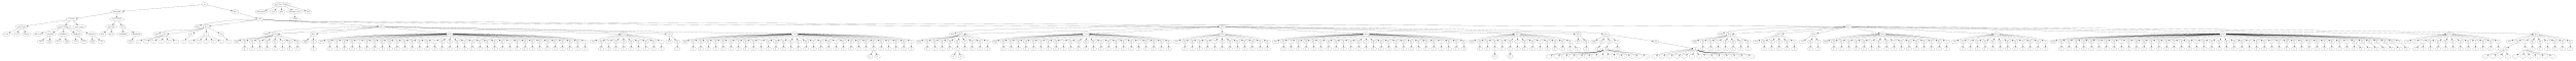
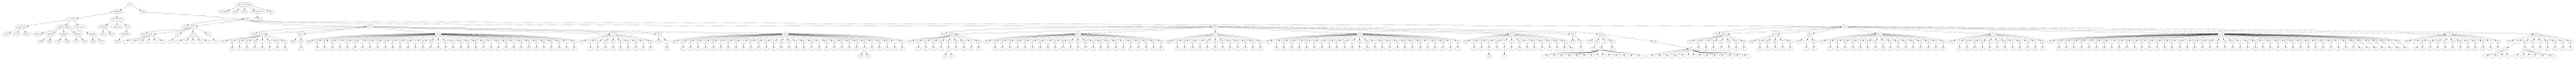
  digraph {
    fontname="Courier Prime"
    node [fontname="Courier Prime"]
    edge [fontname="Courier Prime"]
    n1 [label=TEI]
    n2 [label=teiHeader]
    n3 [label=text]
    n4 [label=fileDesc]
    n5 [label=profileDesc]
    n6 [label=body]
    n7 [label=titleStmt]
    n8 [label=editionStmt]
    n9 [label=sourceDesc]
    n10 [label=creation]
    n11 [label=langUsage]
    n12 [label=div]
    n13 [label=title]
    n14 [label=title]
    n15 [label=author]
    n16 [label=edition]
    n17 [label=respStmt]
    n18 [label=respStmt]
    n19 [label=respStmt]
    n20 [label=respStmt]
    n21 [label=publicationStmt]
    n22 [label=publisher]
    n23 [label=date]
    n24 [label=date]
    n25 [label=availability]
    n26 [label=idno]
    n27 [label=name]
    n28 [label=resp]
    n29 [label=name]
    n30 [label=resp]
    n31 [label=name]
    n32 [label=resp]
    n33 [label=name]
    n34 [label=resp]
    n35 [label=licence]
    n36 [label=date]
    n37 [label=date]
    n38 [label=keywords]
    n39 [label=term]
    n40 [label=head]
    n41 [label=div1]
    n42 [label=div1]
    n43 [label=div1]
    n44 [label=div1]
    n45 [label=head]
    n46 [label=sp]
    n47 [label=sp]
    n48 [label=sp]
    n49 [label=sp]
    n50 [label=head]
    n51 [label=div2]
    n52 [label=div2]
    n53 [label=div2]
    n54 [label=div2]
    n55 [label=div2]
    n56 [label=div2]
    n57 [label=head]
    n58 [label=div2]
    n59 [label=div2]
    n60 [label=div2]
    n61 [label=div2]
    n62 [label=div2]
    n63 [label=div2]
    n64 [label=div2]
    n65 [label=head]
    n66 [label=div2]
    n67 [label=div2]
    n68 [label=div2]
    n69 [label=div2]
    n70 [label=div2]
    n71 [label=div2]
    n72 [label=div2]
    n73 [label=div2]
    n74 [label=l]
    n75 [label=l]
    n76 [label=l]
    n77 [label=l]
    n78 [label=l]
    n79 [label=l]
    n80 [label=l]
    n81 [label=l]
    n82 [label=l]
    n83 [label=l]
    n84 [label=l]
    n85 [label=l]
    n86 [label=l]
    n87 [label=head]
    n88 [label=sp]
    n89 [label=sp]
    n90 [label=sp]
    n91 [label=sp]
    n92 [label=sp]
    n93 [label=sp]
    n94 [label=sp]
    n95 [label=sp]
    n96 [label=head]
    n97 [label=sp]
    n98 [label=head]
    n99 [label=sp]
    n100 [label=sp]
    n101 [label=sp]
    n102 [label=sp]
    n103 [label=sp]
    n104 [label=sp]
    n105 [label=sp]
    n106 [label=sp]
    n107 [label=sp]
    n108 [label=sp]
    n109 [label=sp]
    n110 [label=sp]
    n111 [label=sp]
    n112 [label=sp]
    n113 [label=sp]
    n114 [label=sp]
    n115 [label=sp]
    n116 [label=sp]
    n117 [label=sp]
    n118 [label=sp]
    n119 [label=sp]
    n120 [label=sp]
    n121 [label=sp]
    n122 [label=sp]
    n123 [label=sp]
    n124 [label=sp]
    n125 [label=sp]
    n126 [label=sp]
    n127 [label=sp]
    n128 [label=sp]
    n129 [label=sp]
    n130 [label=sp]
    n131 [label=sp]
    n132 [label=sp]
    n133 [label=sp]
    n134 [label=head]
    n135 [label=sp]
    n136 [label=sp]
    n137 [label=sp]
    n138 [label=sp]
    n139 [label=sp]
    n140 [label=sp]
    n141 [label=sp]
    n142 [label=sp]
    n143 [label=sp]
    n144 [label=head]
    n145 [label=sp]
    n146 [label=head]
    n147 [label=sp]
    n148 [label=sp]
    n149 [label=sp]
    n150 [label=sp]
    n151 [label=sp]
    n152 [label=sp]
    n153 [label=sp]
    n154 [label=sp]
    n155 [label=sp]
    n156 [label=sp]
    n157 [label=sp]
    n158 [label=sp]
    n159 [label=sp]
    n160 [label=sp]
    n161 [label=sp]
    n162 [label=sp]
    n163 [label=sp]
    n164 [label=sp]
    n165 [label=sp]
    n166 [label=sp]
    n167 [label=sp]
    n168 [label=sp]
    n169 [label=sp]
    n170 [label=sp]
    n171 [label=sp]
    n172 [label=sp]
    n173 [label=sp]
    n174 [label=sp]
    n175 [label=sp]
    n176 [label=sp]
    n177 [label=p]
    n178 [label=p]
    n179 [label=p]
    n180 [label=p]
    n181 [label=p]
    n182 [label=p]
    n183 [label=p]
    n184 [label=p]
    n185 [label=p]
    n186 [label=p]
    n187 [label=p]
    n188 [label=p]
    n189 [label=p]
    n190 [label=p]
    n191 [label=p]
    n192 [label=p]
    n193 [label=p]
    n194 [label=p]
    n195 [label=p]
    n196 [label=p]
    n197 [label=p]
    n198 [label=p]
    n199 [label=p]
    n200 [label=p]
    n201 [label=p]
    n202 [label=p]
    n203 [label=p]
    n204 [label=p]
    n205 [label=p]
    n206 [label=p]
    n207 [label=p]
    n208 [label=p]
    n209 [label=p]
    n210 [label=p]
    n211 [label=p]
    n212 [label=p]
    n213 [label=p]
    n214 [label=p]
    n215 [label=p]
    n216 [label=p]
    n217 [label=p]
    n218 [label=p]
    n219 [label=p]
    n220 [label=p]
    n221 [label=p]
    n222 [label=p]
    n223 [label=p]
    n224 [label=p]
    n225 [label=p]
    n226 [label=p]
    n227 [label=p]
    n228 [label=p]
    n229 [label=p]
    n230 [label=p]
    n231 [label=p]
    n232 [label=p]
    n233 [label=p]
    n234 [label=p]
    n235 [label=p]
    n236 [label=p]
    n237 [label=p]
    n238 [label=p]
    n239 [label=p]
    n240 [label=p]
    n241 [label=p]
    n242 [label=p]
    n243 [label=p]
    n244 [label=p]
    n245 [label=p]
    n246 [label=p]
    n247 [label=p]
    n248 [label=p]
    n249 [label=p]
    n250 [label=p]
    n251 [label=p]
    n252 [label=p]
    n253 [label=p]
    n254 [label=p]
    n255 [label=p]
    n256 [label=p]
    n257 [label=p]
    n258 [label=p]
    n259 [label=p]
    n260 [label=p]
    n261 [label=hi]
    n262 [label=hi]
    n263 [label=head]
    n264 [label=sp]
    n265 [label=sp]
    n266 [label=sp]
    n267 [label=sp]
    n268 [label=sp]
    n269 [label=sp]
    n270 [label=sp]
    n271 [label=sp]
    n272 [label=sp]
    n273 [label=head]
    n274 [label=sp]
    n275 [label=sp]
    n276 [label=sp]
    n277 [label=sp]
    n278 [label=sp]
    n279 [label=sp]
    n280 [label=sp]
    n281 [label=sp]
    n282 [label=sp]
    n283 [label=sp]
    n284 [label=sp]
    n285 [label=sp]
    n286 [label=sp]
    n287 [label=sp]
    n288 [label=sp]
    n289 [label=sp]
    n290 [label=sp]
    n291 [label=sp]
    n292 [label=sp]
    n293 [label=sp]
    n294 [label=sp]
    n295 [label=sp]
    n296 [label=sp]
    n297 [label=head]
    n298 [label=sp]
    n299 [label=sp]
    n300 [label=sp]
    n301 [label=sp]
    n302 [label=sp]
    n303 [label=sp]
    n304 [label=sp]
    n305 [label=sp]
    n306 [label=sp]
    n307 [label=sp]
    n308 [label=sp]
    n309 [label=sp]
    n310 [label=head]
    n311 [label=sp]
    n312 [label=sp]
    n313 [label=sp]
    n314 [label=sp]
    n315 [label=sp]
    n316 [label=sp]
    n317 [label=sp]
    n318 [label=sp]
    n319 [label=sp]
    n320 [label=sp]
    n321 [label=sp]
    n322 [label=sp]
    n323 [label=sp]
    n324 [label=sp]
    n325 [label=sp]
    n326 [label=sp]
    n327 [label=sp]
    n328 [label=sp]
    n329 [label=sp]
    n330 [label=sp]
    n331 [label=sp]
    n332 [label=sp]
    n333 [label=sp]
    n334 [label=sp]
    n335 [label=sp]
    n336 [label=head]
    n337 [label=sp]
    n338 [label=sp]
    n339 [label=sp]
    n340 [label=sp]
    n341 [label=sp]
    n342 [label=sp]
    n343 [label=sp]
    n344 [label=sp]
    n345 [label=sp]
    n346 [label=sp]
    n347 [label=sp]
    n348 [label=sp]
    n349 [label=sp]
    n350 [label=head]
    n351 [label=sp]
    n352 [label=head]
    n353 [label=sp]
    n354 [label=sp]
    n355 [label=sp]
    n356 [label=sp]
    n357 [label=p]
    n358 [label=p]
    n359 [label=p]
    n360 [label=p]
    n361 [label=p]
    n362 [label=p]
    n363 [label=p]
    n364 [label=p]
    n365 [label=p]
    n366 [label=hi]
    n367 [label=hi]
    n368 [label=p]
    n369 [label=p]
    n370 [label=p]
    n371 [label=p]
    n372 [label=p]
    n373 [label=p]
    n374 [label=p]
    n375 [label=p]
    n376 [label=p]
    n377 [label=p]
    n378 [label=p]
    n379 [label=p]
    n380 [label=p]
    n381 [label=p]
    n382 [label=p]
    n383 [label=p]
    n384 [label=p]
    n385 [label=p]
    n386 [label=p]
    n387 [label=p]
    n388 [label=p]
    n389 [label=p]
    n390 [label=p]
    n391 [label=p]
    n392 [label=p]
    n393 [label=p]
    n394 [label=p]
    n395 [label=p]
    n396 [label=p]
    n397 [label=p]
    n398 [label=p]
    n399 [label=p]
    n400 [label=p]
    n401 [label=p]
    n402 [label=p]
    n403 [label=p]
    n404 [label=p]
    n405 [label=p]
    n406 [label=p]
    n407 [label=p]
    n408 [label=p]
    n409 [label=p]
    n410 [label=p]
    n411 [label=p]
    n412 [label=p]
    n413 [label=p]
    n414 [label=p]
    n415 [label=p]
    n416 [label=p]
    n417 [label=p]
    n418 [label=p]
    n419 [label=p]
    n420 [label=p]
    n421 [label=p]
    n422 [label=p]
    n423 [label=p]
    n424 [label=p]
    n425 [label=p]
    n426 [label=p]
    n427 [label=p]
    n428 [label=p]
    n429 [label=p]
    n430 [label=p]
    n431 [label=p]
    n432 [label=p]
    n433 [label=p]
    n434 [label=p]
    n435 [label=p]
    n436 [label=p]
    n437 [label=p]
    n438 [label=p]
    n439 [label=p]
    n440 [label=p]
    n441 [label=p]
    n442 [label=hi]
    n443 [label=hi]
    n444 [label=p]
    n445 [label=p]
    n446 [label=lg]
    n447 [label=p]
    n448 [label=lg]
    n449 [label=l]
    n450 [label=l]
    n451 [label=l]
    n452 [label=l]
    n453 [label=l]
    n454 [label=l]
    n455 [label=l]
    n456 [label=l]
    n457 [label=l]
    n458 [label=l]
    n459 [label=l]
    n460 [label=l]
    n461 [label=l]
    n462 [label=l]
    n463 [label=l]
    n464 [label=l]
    n465 [label=l]
    n466 [label=l]
    n467 [label=l]
    n468 [label=l]
    n469 [label=l]
    n470 [label=l]
    n471 [label=l]
    n472 [label=l]
    n473 [label=l]
    n474 [label=l]
    n475 [label=l]
    n476 [label=l]
    n477 [label=head]
    n478 [label=sp]
    n479 [label=sp]
    n480 [label=sp]
    n481 [label=sp]
    n482 [label=sp]
    n483 [label=sp]
    n484 [label=sp]
    n485 [label=head]
    n486 [label=sp]
    n487 [label=sp]
    n488 [label=sp]
    n489 [label=sp]
    n490 [label=sp]
    n491 [label=head]
    n492 [label=sp]
    n493 [label=sp]
    n494 [label=head]
    n495 [label=sp]
    n496 [label=sp]
    n497 [label=sp]
    n498 [label=sp]
    n499 [label=sp]
    n500 [label=sp]
    n501 [label=sp]
    n502 [label=sp]
    n503 [label=sp]
    n504 [label=sp]
    n505 [label=sp]
    n506 [label=sp]
    n507 [label=sp]
    n508 [label=sp]
    n509 [label=sp]
    n510 [label=sp]
    n511 [label=head]
    n512 [label=sp]
    n513 [label=sp]
    n514 [label=sp]
    n515 [label=sp]
    n516 [label=sp]
    n517 [label=sp]
    n518 [label=sp]
    n519 [label=sp]
    n520 [label=sp]
    n521 [label=sp]
    n522 [label=sp]
    n523 [label=sp]
    n524 [label=head]
    n525 [label=sp]
    n526 [label=sp]
    n527 [label=sp]
    n528 [label=sp]
    n529 [label=sp]
    n530 [label=sp]
    n531 [label=sp]
    n532 [label=sp]
    n533 [label=sp]
    n534 [label=sp]
    n535 [label=sp]
    n536 [label=sp]
    n537 [label=sp]
    n538 [label=sp]
    n539 [label=sp]
    n540 [label=sp]
    n541 [label=sp]
    n542 [label=sp]
    n543 [label=sp]
    n544 [label=sp]
    n545 [label=sp]
    n546 [label=sp]
    n547 [label=sp]
    n548 [label=sp]
    n549 [label=sp]
    n550 [label=sp]
    n551 [label=sp]
    n552 [label=sp]
    n553 [label=sp]
    n554 [label=sp]
    n555 [label=sp]
    n556 [label=sp]
    n557 [label=sp]
    n558 [label=sp]
    n559 [label=sp]
    n560 [label=sp]
    n561 [label=sp]
    n562 [label=sp]
    n563 [label=sp]
    n564 [label=sp]
    n565 [label=sp]
    n566 [label=sp]
    n567 [label=sp]
    n568 [label=sp]
    n569 [label=sp]
    n570 [label=sp]
    n571 [label=head]
    n572 [label=p]
    n573 [label=sp]
    n574 [label=sp]
    n575 [label=sp]
    n576 [label=sp]
    n577 [label=sp]
    n578 [label=sp]
    n579 [label=sp]
    n580 [label=sp]
    n581 [label=sp]
    n582 [label=sp]
    n583 [label=sp]
    n584 [label=head]
    n585 [label=sp]
    n586 [label=sp]
    n587 [label=sp]
    n588 [label=sp]
    n589 [label=sp]
    n590 [label=sp]
    n591 [label=sp]
    n592 [label=sp]
    n593 [label=p]
    n594 [label=p]
    n595 [label=p]
    n596 [label=p]
    n597 [label=p]
    n598 [label=p]
    n599 [label=p]
    n600 [label=p]
    n601 [label=p]
    n602 [label=p]
    n603 [label=p]
    n604 [label=p]
    n605 [label=p]
    n606 [label=p]
    n607 [label=p]
    n608 [label=p]
    n609 [label=p]
    n610 [label=p]
    n611 [label=p]
    n612 [label=p]
    n613 [label=p]
    n614 [label=p]
    n615 [label=p]
    n616 [label=p]
    n617 [label=p]
    n618 [label=p]
    n619 [label=p]
    n620 [label=p]
    n621 [label=p]
    n622 [label=p]
    n623 [label=p]
    n624 [label=p]
    n625 [label=p]
    n626 [label=p]
    n627 [label=p]
    n628 [label=p]
    n629 [label=p]
    n630 [label=p]
    n631 [label=p]
    n632 [label=p]
    n633 [label=p]
    n634 [label=p]
    n635 [label=p]
    n636 [label=p]
    n637 [label=p]
    n638 [label=p]
    n639 [label=p]
    n640 [label=p]
    n641 [label=p]
    n642 [label=p]
    n643 [label=p]
    n644 [label=p]
    n645 [label=p]
    n646 [label=p]
    n647 [label=p]
    n648 [label=p]
    n649 [label=p]
    n650 [label=p]
    n651 [label=p]
    n652 [label=p]
    n653 [label=p]
    n654 [label=p]
    n655 [label=p]
    n656 [label=p]
    n657 [label=p]
    n658 [label=p]
    n659 [label=p]
    n660 [label=p]
    n661 [label=p]
    n662 [label=p]
    n663 [label=p]
    n664 [label=p]
    n665 [label=p]
    n666 [label=p]
    n667 [label=p]
    n668 [label=p]
    n669 [label=p]
    n670 [label=p]
    n671 [label=p]
    n672 [label=p]
    n673 [label=p]
    n674 [label=p]
    n675 [label=p]
    n676 [label=p]
    n677 [label=p]
    n678 [label=p]
    n679 [label=p]
    n680 [label=p]
    n681 [label=p]
    n682 [label=p]
    n683 [label=p]
    n684 [label=p]
    n685 [label=p]
    n686 [label=p]
    n687 [label=p]
    n688 [label=p]
    n689 [label=p]
    n690 [label=p]
    n691 [label=p]
    n692 [label=p]
    n693 [label=p]
    n694 [label=lg]
    n695 [label=lg]
    n696 [label=l]
    n697 [label=p]
    n698 [label=p]
    n699 [label=p]
    n700 [label=p]
    n701 [label=p]
    n702 [label=l]
    n703 [label=l]
    n704 [label=l]
    n705 [label=l]
    n706 [label=l]
    n707 [label=l]
    n708 [label=l]
    n709 [label=l]
    n710 [label=l]
    n711 [label=l]
    n1 -> n2
    n1 -> n3
    n2 -> n4
    n2 -> n5
    n3 -> n6
    n4 -> n7
    n4 -> n8
    n4 -> n9
    n5 -> n10
-   n12 -> n11
+   n5 -> n11
    n5 -> n12
    n6 -> n40
    n6 -> n41
    n6 -> n42
    n6 -> n43
    n6 -> n44
    n7 -> n13
    n7 -> n14
    n7 -> n15
    n8 -> n16
    n8 -> n17
    n8 -> n18
    n8 -> n19
    n8 -> n20
    n10 -> n36
    n10 -> n37
    n12 -> n38
    n17 -> n27
    n17 -> n28
    n18 -> n29
    n18 -> n30
    n19 -> n31
    n19 -> n32
    n20 -> n33
    n20 -> n34
    n21 -> n22
    n21 -> n23
    n21 -> n24
    n21 -> n25
    n21 -> n26
    n25 -> n35
    n38 -> n39
    n41 -> n45
    n41 -> n46
    n41 -> n47
    n41 -> n48
    n41 -> n49
    n42 -> n50
    n42 -> n51
    n42 -> n52
    n42 -> n53
    n42 -> n54
    n42 -> n55
    n42 -> n56
    n43 -> n57
    n43 -> n58
    n43 -> n59
    n43 -> n60
    n43 -> n61
    n43 -> n62
    n43 -> n63
    n43 -> n64
    n44 -> n65
    n44 -> n66
    n44 -> n67
    n44 -> n68
    n44 -> n69
    n44 -> n70
    n44 -> n71
    n44 -> n72
    n44 -> n73
    n46 -> n74
    n46 -> n75
    n46 -> n76
    n46 -> n77
    n46 -> n78
    n46 -> n79
    n47 -> n80
    n48 -> n81
    n48 -> n82
    n48 -> n83
    n48 -> n84
    n48 -> n85
    n49 -> n86
    n51 -> n87
    n51 -> n88
    n51 -> n89
    n51 -> n90
    n51 -> n91
    n51 -> n92
    n51 -> n93
    n51 -> n94
    n51 -> n95
    n52 -> n96
    n52 -> n97
    n53 -> n98
    n53 -> n99
    n53 -> n100
    n53 -> n101
    n53 -> n102
    n53 -> n103
    n53 -> n104
    n53 -> n105
    n53 -> n106
    n53 -> n107
    n53 -> n108
    n53 -> n109
    n53 -> n110
    n53 -> n111
    n53 -> n112
    n53 -> n113
    n53 -> n114
    n53 -> n115
    n53 -> n116
    n53 -> n117
    n53 -> n118
    n53 -> n119
    n53 -> n120
    n53 -> n121
    n53 -> n122
    n53 -> n123
    n53 -> n124
    n53 -> n125
    n53 -> n126
    n53 -> n127
    n53 -> n128
    n53 -> n129
    n53 -> n130
    n53 -> n131
    n53 -> n132
    n53 -> n133
    n54 -> n134
    n54 -> n135
    n54 -> n136
    n54 -> n137
    n54 -> n138
    n54 -> n139
    n54 -> n140
    n54 -> n141
    n54 -> n142
    n54 -> n143
    n55 -> n144
    n55 -> n145
    n56 -> n146
    n56 -> n147
    n56 -> n148
    n56 -> n149
    n56 -> n150
    n56 -> n151
    n56 -> n152
    n56 -> n153
    n56 -> n154
    n56 -> n155
    n56 -> n156
    n56 -> n157
    n56 -> n158
    n56 -> n159
    n56 -> n160
    n56 -> n161
    n56 -> n162
    n56 -> n163
    n56 -> n164
    n56 -> n165
    n56 -> n166
    n56 -> n167
    n56 -> n168
    n56 -> n169
    n56 -> n170
    n56 -> n171
    n56 -> n172
    n56 -> n173
    n56 -> n174
    n56 -> n175
    n56 -> n176
    n58 -> n263
    n58 -> n264
    n58 -> n265
    n58 -> n266
    n58 -> n267
    n58 -> n268
    n58 -> n269
    n58 -> n270
    n58 -> n271
    n58 -> n272
    n59 -> n273
    n59 -> n274
    n59 -> n275
    n59 -> n276
    n59 -> n277
    n59 -> n278
    n59 -> n279
    n59 -> n280
    n59 -> n281
    n59 -> n282
    n59 -> n283
    n59 -> n284
    n59 -> n285
    n59 -> n286
    n59 -> n287
    n59 -> n288
    n59 -> n289
    n59 -> n290
    n59 -> n291
    n59 -> n292
    n59 -> n293
    n59 -> n294
    n59 -> n295
    n59 -> n296
    n60 -> n297
    n60 -> n298
    n60 -> n299
    n60 -> n300
    n60 -> n301
    n60 -> n302
    n60 -> n303
    n60 -> n304
    n60 -> n305
    n60 -> n306
    n60 -> n307
    n60 -> n308
    n60 -> n309
    n61 -> n310
    n61 -> n311
    n61 -> n312
    n61 -> n313
    n61 -> n314
    n61 -> n315
    n61 -> n316
    n61 -> n317
    n61 -> n318
    n61 -> n319
    n61 -> n320
    n61 -> n321
    n61 -> n322
    n61 -> n323
    n61 -> n324
    n61 -> n325
    n61 -> n326
    n61 -> n327
    n61 -> n328
    n61 -> n329
    n61 -> n330
    n61 -> n331
    n61 -> n332
    n61 -> n333
    n61 -> n334
    n61 -> n335
    n62 -> n336
    n62 -> n337
    n62 -> n338
    n62 -> n339
    n62 -> n340
    n62 -> n341
    n62 -> n342
    n62 -> n343
    n62 -> n344
    n62 -> n345
    n62 -> n346
    n62 -> n347
    n62 -> n348
    n62 -> n349
    n63 -> n350
    n63 -> n351
    n64 -> n352
    n64 -> n353
    n64 -> n354
    n64 -> n355
    n64 -> n356
    n66 -> n477
    n66 -> n478
    n66 -> n479
    n66 -> n480
    n66 -> n481
    n66 -> n482
    n66 -> n483
    n66 -> n484
    n67 -> n485
    n67 -> n486
    n67 -> n487
    n67 -> n488
    n67 -> n489
    n67 -> n490
    n68 -> n491
    n68 -> n492
    n68 -> n493
    n69 -> n494
    n69 -> n495
    n69 -> n496
    n69 -> n497
    n69 -> n498
    n69 -> n499
    n69 -> n500
    n69 -> n501
    n69 -> n502
    n69 -> n503
    n69 -> n504
    n69 -> n505
    n69 -> n506
    n69 -> n507
    n69 -> n508
    n69 -> n509
    n69 -> n510
    n70 -> n511
    n70 -> n512
    n70 -> n513
    n70 -> n514
    n70 -> n515
    n70 -> n516
    n70 -> n517
    n70 -> n518
    n70 -> n519
    n70 -> n520
    n70 -> n521
    n70 -> n522
    n70 -> n523
    n71 -> n524
    n71 -> n525
    n71 -> n526
    n71 -> n527
    n71 -> n528
    n71 -> n529
    n71 -> n530
    n71 -> n531
    n71 -> n532
    n71 -> n533
    n71 -> n534
    n71 -> n535
    n71 -> n536
    n71 -> n537
    n71 -> n538
    n71 -> n539
    n71 -> n540
    n71 -> n541
    n71 -> n542
    n71 -> n543
    n71 -> n544
    n71 -> n545
    n71 -> n546
    n71 -> n547
    n71 -> n548
    n71 -> n549
    n71 -> n550
    n71 -> n551
    n71 -> n552
    n71 -> n553
    n71 -> n554
    n71 -> n555
    n71 -> n556
    n71 -> n557
    n71 -> n558
    n71 -> n559
    n71 -> n560
    n71 -> n561
    n71 -> n562
    n71 -> n563
    n71 -> n564
    n71 -> n565
    n71 -> n566
    n71 -> n567
    n71 -> n568
    n71 -> n569
    n71 -> n570
    n72 -> n571
    n72 -> n572
    n72 -> n573
    n72 -> n574
    n72 -> n575
    n72 -> n576
    n72 -> n577
    n72 -> n578
    n72 -> n579
    n72 -> n580
    n72 -> n581
    n72 -> n582
    n72 -> n583
    n73 -> n584
    n73 -> n585
    n73 -> n586
    n73 -> n587
    n73 -> n588
    n73 -> n589
    n73 -> n590
    n73 -> n591
    n73 -> n592
    n88 -> n177
    n89 -> n178
    n90 -> n179
    n91 -> n180
    n92 -> n181
    n93 -> n182
    n94 -> n183
    n95 -> n184
    n97 -> n185
    n99 -> n186
    n100 -> n187
    n101 -> n188
    n102 -> n189
    n103 -> n190
    n104 -> n191
    n105 -> n192
    n106 -> n193
    n107 -> n194
    n108 -> n195
    n109 -> n196
    n110 -> n197
    n111 -> n198
    n112 -> n199
    n113 -> n200
    n114 -> n201
    n115 -> n202
    n116 -> n203
    n117 -> n204
    n118 -> n205
    n119 -> n206
    n120 -> n207
    n121 -> n208
    n122 -> n209
    n123 -> n210
    n124 -> n211
    n125 -> n212
    n126 -> n213
    n127 -> n214
    n128 -> n215
    n129 -> n216
    n130 -> n217
    n131 -> n218
    n132 -> n219
    n133 -> n220
    n135 -> n221
    n136 -> n222
    n137 -> n223
    n138 -> n224
    n139 -> n225
    n140 -> n226
    n141 -> n227
    n142 -> n228
    n143 -> n229
    n145 -> n230
    n147 -> n231
    n148 -> n232
    n149 -> n233
    n150 -> n234
    n151 -> n235
    n152 -> n236
    n153 -> n237
    n154 -> n238
    n155 -> n239
    n156 -> n240
    n157 -> n241
    n158 -> n242
    n159 -> n243
    n160 -> n244
    n161 -> n245
    n162 -> n246
    n163 -> n247
    n164 -> n248
    n165 -> n249
    n166 -> n250
    n167 -> n251
    n168 -> n252
    n169 -> n253
    n170 -> n254
    n171 -> n255
    n172 -> n256
    n173 -> n257
    n174 -> n258
    n175 -> n259
    n176 -> n260
    n255 -> n261
    n255 -> n262
    n264 -> n357
    n265 -> n358
    n266 -> n359
    n267 -> n360
    n268 -> n361
    n269 -> n362
    n270 -> n363
    n271 -> n364
    n272 -> n365
    n274 -> n368
    n275 -> n369
    n276 -> n370
    n277 -> n371
    n278 -> n372
    n279 -> n373
    n280 -> n374
    n281 -> n375
    n282 -> n376
    n283 -> n377
    n284 -> n378
    n285 -> n379
    n286 -> n380
    n287 -> n381
    n288 -> n382
    n289 -> n383
    n290 -> n384
    n291 -> n385
    n292 -> n386
    n293 -> n387
    n294 -> n388
    n295 -> n389
    n296 -> n390
    n298 -> n391
    n299 -> n392
    n300 -> n393
    n301 -> n394
    n302 -> n395
    n303 -> n396
    n304 -> n397
    n305 -> n398
    n306 -> n399
    n307 -> n400
    n308 -> n401
    n309 -> n402
    n311 -> n403
    n312 -> n404
    n313 -> n405
    n314 -> n406
    n315 -> n407
    n316 -> n408
    n317 -> n409
    n318 -> n410
    n319 -> n411
    n320 -> n412
    n321 -> n413
    n322 -> n414
    n323 -> n415
    n324 -> n416
    n325 -> n417
    n326 -> n418
    n327 -> n419
    n328 -> n420
    n329 -> n421
    n330 -> n422
    n331 -> n423
    n332 -> n424
    n333 -> n425
    n334 -> n426
    n335 -> n427
    n337 -> n428
    n338 -> n429
    n339 -> n430
    n340 -> n431
    n341 -> n432
    n342 -> n433
    n343 -> n434
    n344 -> n435
    n345 -> n436
    n346 -> n437
    n347 -> n438
    n348 -> n439
    n349 -> n440
    n349 -> n441
    n351 -> n444
    n353 -> n445
    n354 -> n446
    n355 -> n447
    n356 -> n448
    n361 -> n366
    n361 -> n367
    n430 -> n442
    n432 -> n443
    n446 -> n449
    n446 -> n450
    n446 -> n451
    n446 -> n452
    n446 -> n453
    n446 -> n454
    n446 -> n455
    n446 -> n456
    n446 -> n457
    n446 -> n458
    n446 -> n459
    n446 -> n460
    n446 -> n461
    n446 -> n462
    n448 -> n463
    n448 -> n464
    n448 -> n465
    n448 -> n466
    n448 -> n467
    n448 -> n468
    n448 -> n469
    n448 -> n470
    n448 -> n471
    n448 -> n472
    n448 -> n473
    n448 -> n474
    n448 -> n475
    n448 -> n476
    n478 -> n593
    n479 -> n594
    n480 -> n595
    n481 -> n596
    n482 -> n597
    n483 -> n598
    n484 -> n599
    n486 -> n600
    n487 -> n601
    n488 -> n602
    n489 -> n603
    n490 -> n604
    n492 -> n605
    n493 -> n606
    n495 -> n607
    n496 -> n608
    n497 -> n609
    n498 -> n610
    n499 -> n611
    n500 -> n612
    n501 -> n613
    n502 -> n614
    n503 -> n615
    n504 -> n616
    n505 -> n617
    n506 -> n618
    n507 -> n619
    n508 -> n620
    n509 -> n621
    n510 -> n622
    n512 -> n623
    n513 -> n624
    n514 -> n625
    n515 -> n626
    n516 -> n627
    n517 -> n628
    n518 -> n629
    n519 -> n630
    n520 -> n631
    n521 -> n632
    n522 -> n633
    n523 -> n634
    n525 -> n635
    n526 -> n636
    n527 -> n637
    n528 -> n638
    n529 -> n639
    n530 -> n640
    n531 -> n641
    n532 -> n642
    n533 -> n643
    n534 -> n644
    n535 -> n645
    n536 -> n646
    n537 -> n647
    n538 -> n648
    n539 -> n649
    n540 -> n650
    n541 -> n651
    n542 -> n652
    n543 -> n653
    n544 -> n654
    n545 -> n655
    n546 -> n656
    n547 -> n657
    n548 -> n658
    n549 -> n659
    n550 -> n660
    n551 -> n661
    n552 -> n662
    n553 -> n663
    n554 -> n664
    n555 -> n665
    n556 -> n666
    n557 -> n667
    n558 -> n668
    n559 -> n669
    n560 -> n670
    n561 -> n671
    n562 -> n672
    n563 -> n673
    n564 -> n674
    n564 -> n675
    n565 -> n676
    n566 -> n677
    n567 -> n678
    n568 -> n679
    n569 -> n680
    n570 -> n681
    n573 -> n682
    n573 -> n683
    n574 -> n684
    n575 -> n685
    n576 -> n686
    n577 -> n687
    n578 -> n688
    n579 -> n689
    n580 -> n690
    n581 -> n691
    n582 -> n692
    n583 -> n693
    n585 -> n694
    n586 -> n695
    n587 -> n696
    n588 -> n697
    n589 -> n698
    n590 -> n699
    n591 -> n700
    n592 -> n701
    n694 -> n702
    n694 -> n703
    n694 -> n704
    n694 -> n705
    n695 -> n706
    n695 -> n707
    n695 -> n708
    n695 -> n709
    n695 -> n710
    n695 -> n711
  }
